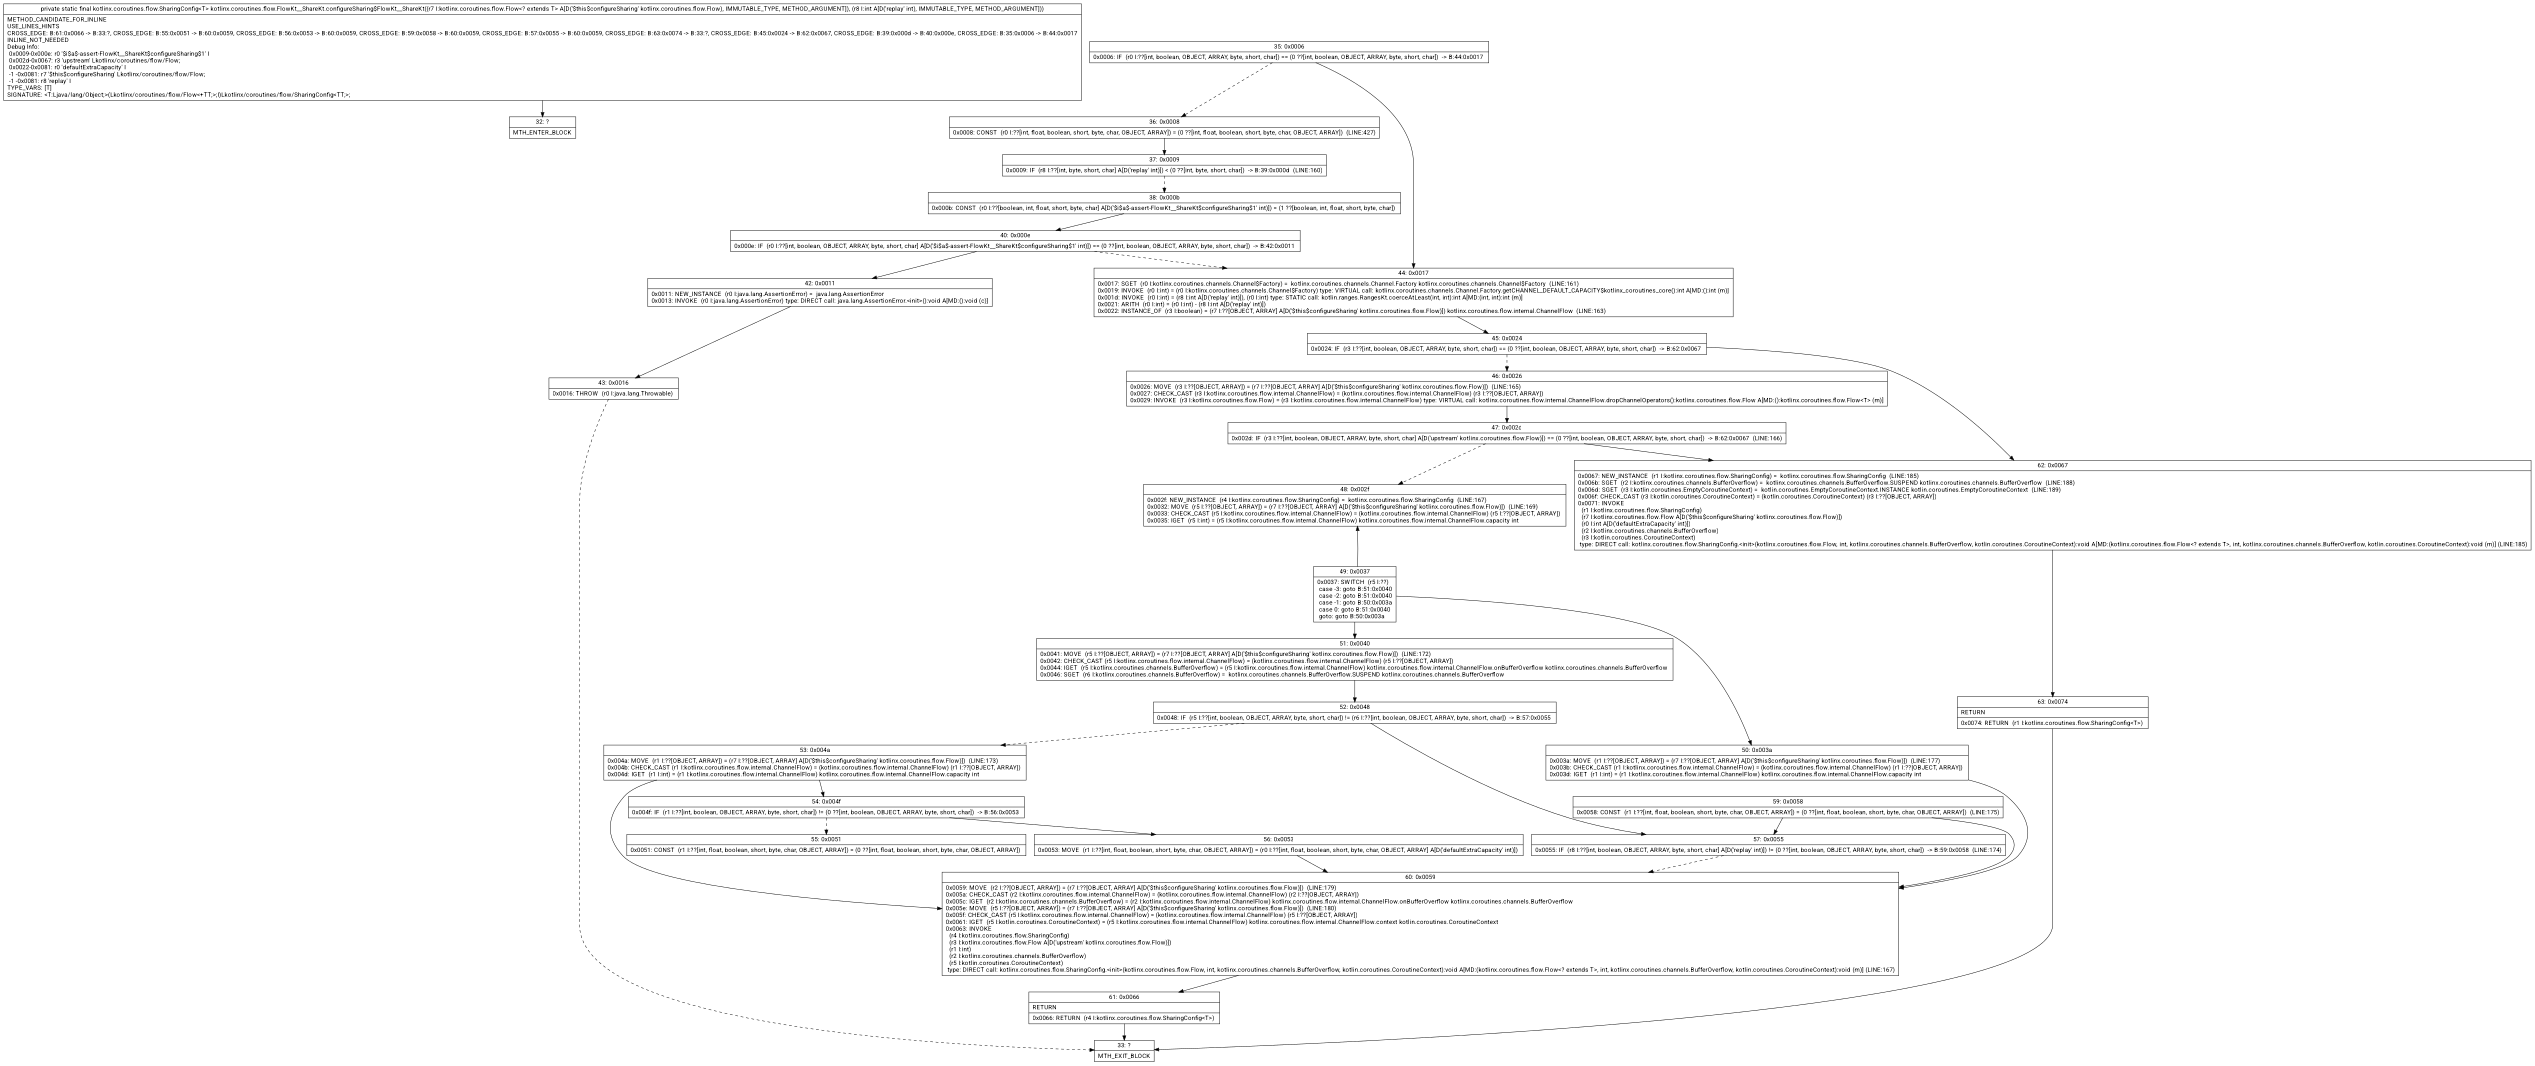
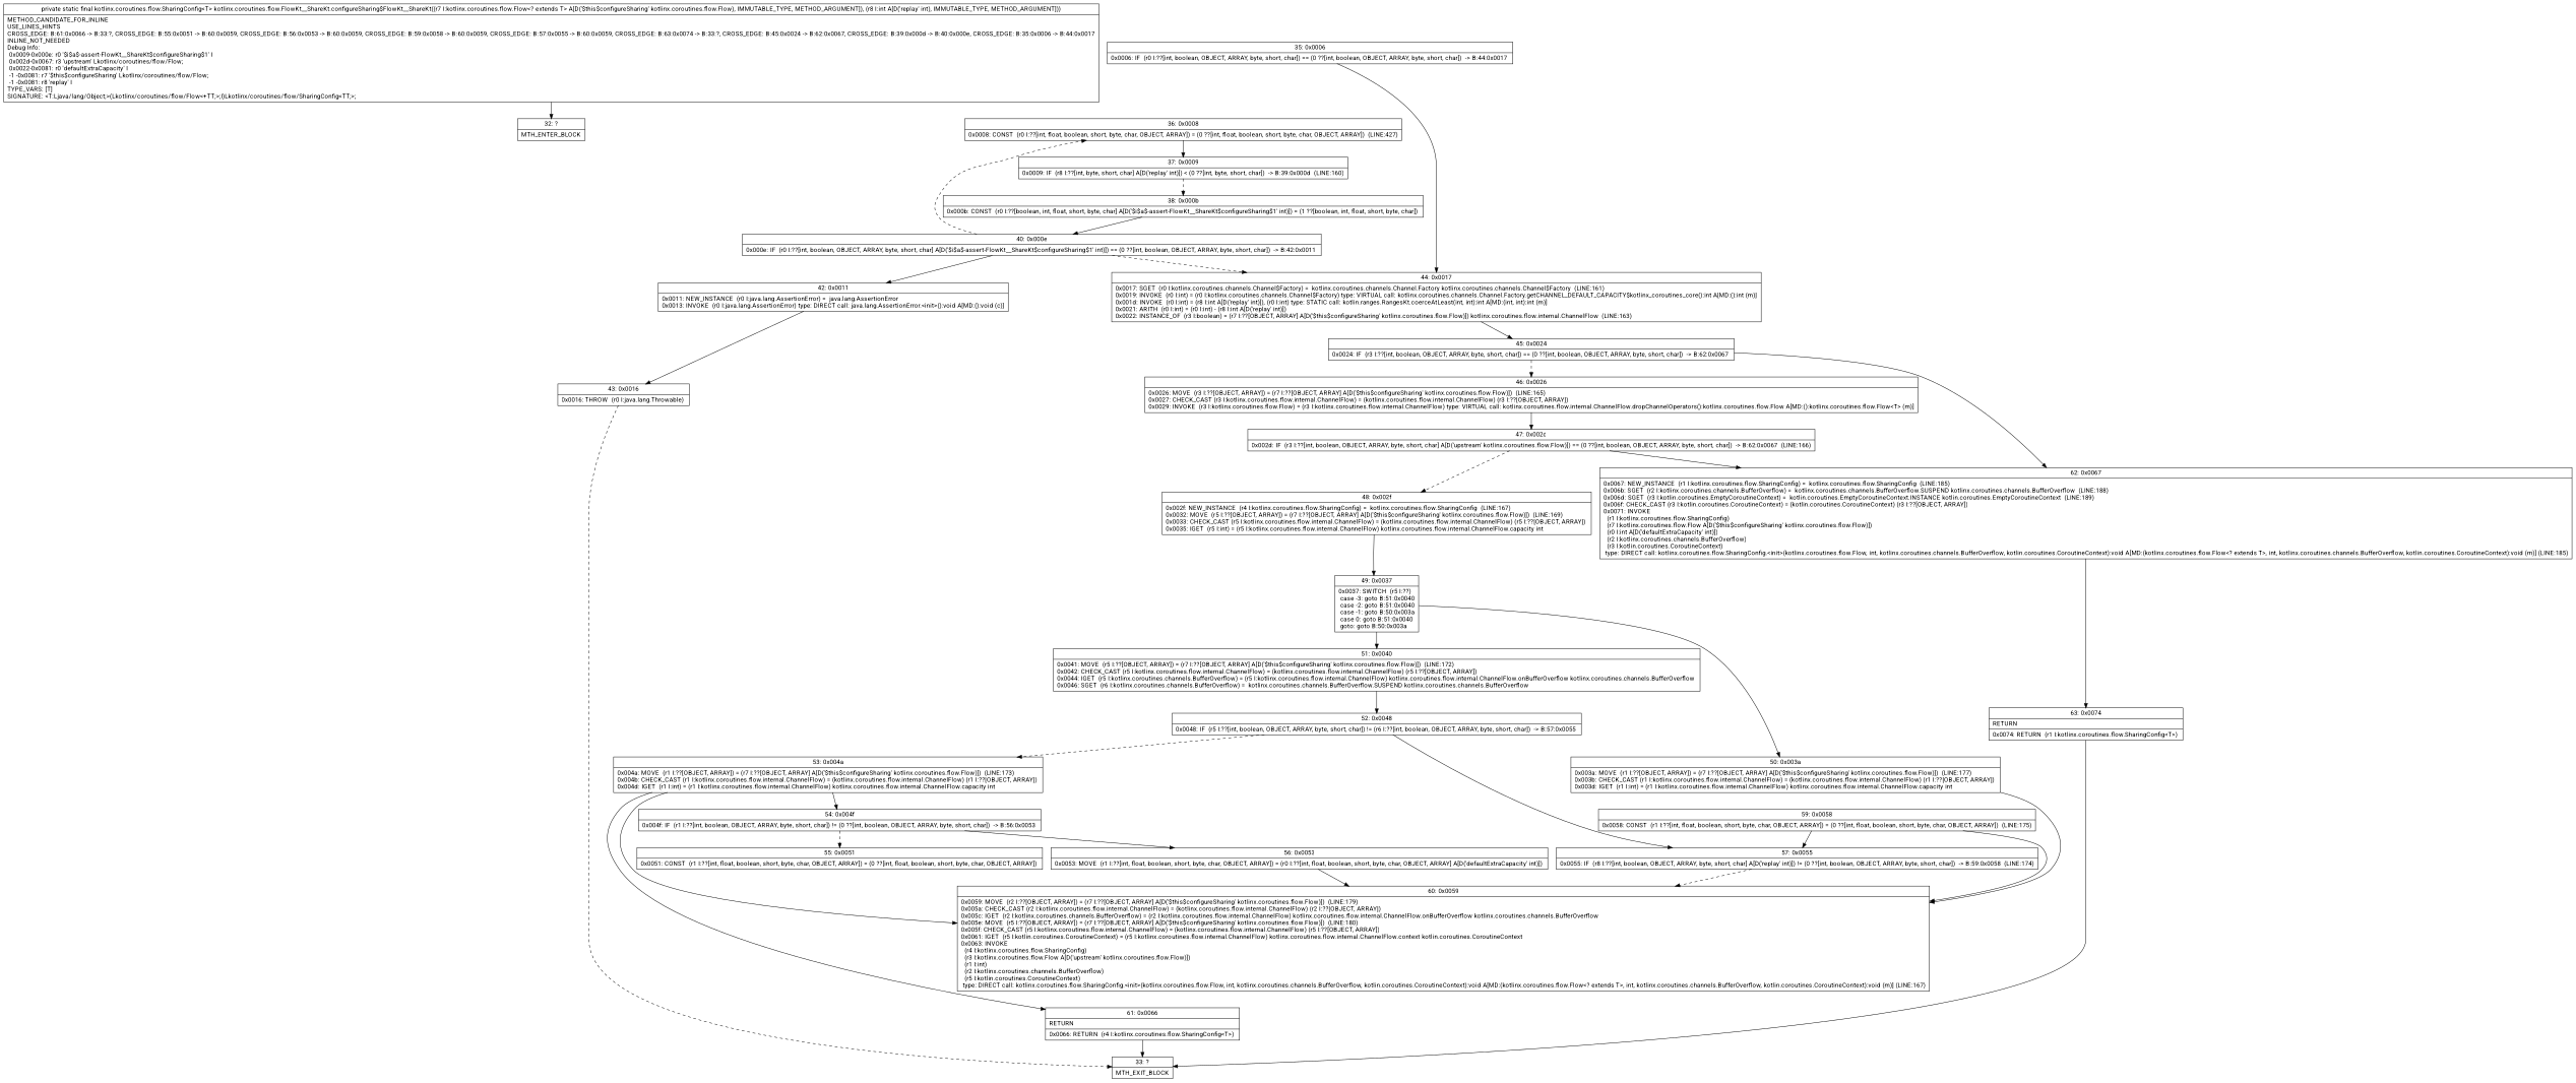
  digraph {
    fontname=Roboto
    node [fontname=Roboto shape=record]
    edge [fontname=Roboto]
    n1 [label="{32\:\ ?|MTH_ENTER_BLOCK\l}"]
    n2 [label="{35\:\ 0x0006|0x0006: IF  (r0 I:??[int, boolean, OBJECT, ARRAY, byte, short, char]) == (0 ??[int, boolean, OBJECT, ARRAY, byte, short, char])  \-\> B:44:0x0017 \l}"]
    n3 [label="{36\:\ 0x0008|0x0008: CONST  (r0 I:??[int, float, boolean, short, byte, char, OBJECT, ARRAY]) = (0 ??[int, float, boolean, short, byte, char, OBJECT, ARRAY])  (LINE:427)\l}"]
    n4 [label="{44\:\ 0x0017|0x0017: SGET  (r0 I:kotlinx.coroutines.channels.Channel$Factory) =  kotlinx.coroutines.channels.Channel.Factory kotlinx.coroutines.channels.Channel$Factory  (LINE:161)\l0x0019: INVOKE  (r0 I:int) = (r0 I:kotlinx.coroutines.channels.Channel$Factory) type: VIRTUAL call: kotlinx.coroutines.channels.Channel.Factory.getCHANNEL_DEFAULT_CAPACITY$kotlinx_coroutines_core():int A[MD:():int (m)]\l0x001d: INVOKE  (r0 I:int) = (r8 I:int A[D('replay' int)]), (r0 I:int) type: STATIC call: kotlin.ranges.RangesKt.coerceAtLeast(int, int):int A[MD:(int, int):int (m)]\l0x0021: ARITH  (r0 I:int) = (r0 I:int) \- (r8 I:int A[D('replay' int)]) \l0x0022: INSTANCE_OF  (r3 I:boolean) = (r7 I:??[OBJECT, ARRAY] A[D('$this$configureSharing' kotlinx.coroutines.flow.Flow)]) kotlinx.coroutines.flow.internal.ChannelFlow  (LINE:163)\l}"]
    n5 [label="{37\:\ 0x0009|0x0009: IF  (r8 I:??[int, byte, short, char] A[D('replay' int)]) \< (0 ??[int, byte, short, char])  \-\> B:39:0x000d  (LINE:160)\l}"]
    n6 [label="{45\:\ 0x0024|0x0024: IF  (r3 I:??[int, boolean, OBJECT, ARRAY, byte, short, char]) == (0 ??[int, boolean, OBJECT, ARRAY, byte, short, char])  \-\> B:62:0x0067 \l}"]
    n7 [label="{38\:\ 0x000b|0x000b: CONST  (r0 I:??[boolean, int, float, short, byte, char] A[D('$i$a$\-assert\-FlowKt__ShareKt$configureSharing$1' int)]) = (1 ??[boolean, int, float, short, byte, char]) \l}"]
    n8 [label="{40\:\ 0x000e|0x000e: IF  (r0 I:??[int, boolean, OBJECT, ARRAY, byte, short, char] A[D('$i$a$\-assert\-FlowKt__ShareKt$configureSharing$1' int)]) == (0 ??[int, boolean, OBJECT, ARRAY, byte, short, char])  \-\> B:42:0x0011 \l}"]
    n9 [label="{42\:\ 0x0011|0x0011: NEW_INSTANCE  (r0 I:java.lang.AssertionError) =  java.lang.AssertionError \l0x0013: INVOKE  (r0 I:java.lang.AssertionError) type: DIRECT call: java.lang.AssertionError.\<init\>():void A[MD:():void (c)]\l}"]
    n10 [label="{43\:\ 0x0016|0x0016: THROW  (r0 I:java.lang.Throwable) \l}"]
    n11 [label="{33\:\ ?|MTH_EXIT_BLOCK\l}"]
    n12 [label="{46\:\ 0x0026|0x0026: MOVE  (r3 I:??[OBJECT, ARRAY]) = (r7 I:??[OBJECT, ARRAY] A[D('$this$configureSharing' kotlinx.coroutines.flow.Flow)])  (LINE:165)\l0x0027: CHECK_CAST (r3 I:kotlinx.coroutines.flow.internal.ChannelFlow) = (kotlinx.coroutines.flow.internal.ChannelFlow) (r3 I:??[OBJECT, ARRAY]) \l0x0029: INVOKE  (r3 I:kotlinx.coroutines.flow.Flow) = (r3 I:kotlinx.coroutines.flow.internal.ChannelFlow) type: VIRTUAL call: kotlinx.coroutines.flow.internal.ChannelFlow.dropChannelOperators():kotlinx.coroutines.flow.Flow A[MD:():kotlinx.coroutines.flow.Flow\<T\> (m)]\l}"]
    n13 [label="{62\:\ 0x0067|0x0067: NEW_INSTANCE  (r1 I:kotlinx.coroutines.flow.SharingConfig) =  kotlinx.coroutines.flow.SharingConfig  (LINE:185)\l0x006b: SGET  (r2 I:kotlinx.coroutines.channels.BufferOverflow) =  kotlinx.coroutines.channels.BufferOverflow.SUSPEND kotlinx.coroutines.channels.BufferOverflow  (LINE:188)\l0x006d: SGET  (r3 I:kotlin.coroutines.EmptyCoroutineContext) =  kotlin.coroutines.EmptyCoroutineContext.INSTANCE kotlin.coroutines.EmptyCoroutineContext  (LINE:189)\l0x006f: CHECK_CAST (r3 I:kotlin.coroutines.CoroutineContext) = (kotlin.coroutines.CoroutineContext) (r3 I:??[OBJECT, ARRAY]) \l0x0071: INVOKE  \l  (r1 I:kotlinx.coroutines.flow.SharingConfig)\l  (r7 I:kotlinx.coroutines.flow.Flow A[D('$this$configureSharing' kotlinx.coroutines.flow.Flow)])\l  (r0 I:int A[D('defaultExtraCapacity' int)])\l  (r2 I:kotlinx.coroutines.channels.BufferOverflow)\l  (r3 I:kotlin.coroutines.CoroutineContext)\l type: DIRECT call: kotlinx.coroutines.flow.SharingConfig.\<init\>(kotlinx.coroutines.flow.Flow, int, kotlinx.coroutines.channels.BufferOverflow, kotlin.coroutines.CoroutineContext):void A[MD:(kotlinx.coroutines.flow.Flow\<? extends T\>, int, kotlinx.coroutines.channels.BufferOverflow, kotlin.coroutines.CoroutineContext):void (m)] (LINE:185)\l}"]
    n14 [label="{47\:\ 0x002d|0x002d: IF  (r3 I:??[int, boolean, OBJECT, ARRAY, byte, short, char] A[D('upstream' kotlinx.coroutines.flow.Flow)]) == (0 ??[int, boolean, OBJECT, ARRAY, byte, short, char])  \-\> B:62:0x0067  (LINE:166)\l}"]
    n15 [label="{63\:\ 0x0074|RETURN\l|0x0074: RETURN  (r1 I:kotlinx.coroutines.flow.SharingConfig\<T\>) \l}"]
    n16 [label="{48\:\ 0x002f|0x002f: NEW_INSTANCE  (r4 I:kotlinx.coroutines.flow.SharingConfig) =  kotlinx.coroutines.flow.SharingConfig  (LINE:167)\l0x0032: MOVE  (r5 I:??[OBJECT, ARRAY]) = (r7 I:??[OBJECT, ARRAY] A[D('$this$configureSharing' kotlinx.coroutines.flow.Flow)])  (LINE:169)\l0x0033: CHECK_CAST (r5 I:kotlinx.coroutines.flow.internal.ChannelFlow) = (kotlinx.coroutines.flow.internal.ChannelFlow) (r5 I:??[OBJECT, ARRAY]) \l0x0035: IGET  (r5 I:int) = (r5 I:kotlinx.coroutines.flow.internal.ChannelFlow) kotlinx.coroutines.flow.internal.ChannelFlow.capacity int \l}"]
    n17 [label="{49\:\ 0x0037|0x0037: SWITCH  (r5 I:??)\l case \-3: goto B:51:0x0040\l case \-2: goto B:51:0x0040\l case \-1: goto B:50:0x003a\l case 0: goto B:51:0x0040\l goto: goto B:50:0x003a \l}"]
    n18 [label="{50\:\ 0x003a|0x003a: MOVE  (r1 I:??[OBJECT, ARRAY]) = (r7 I:??[OBJECT, ARRAY] A[D('$this$configureSharing' kotlinx.coroutines.flow.Flow)])  (LINE:177)\l0x003b: CHECK_CAST (r1 I:kotlinx.coroutines.flow.internal.ChannelFlow) = (kotlinx.coroutines.flow.internal.ChannelFlow) (r1 I:??[OBJECT, ARRAY]) \l0x003d: IGET  (r1 I:int) = (r1 I:kotlinx.coroutines.flow.internal.ChannelFlow) kotlinx.coroutines.flow.internal.ChannelFlow.capacity int \l}"]
    n19 [label="{51\:\ 0x0040|0x0041: MOVE  (r5 I:??[OBJECT, ARRAY]) = (r7 I:??[OBJECT, ARRAY] A[D('$this$configureSharing' kotlinx.coroutines.flow.Flow)])  (LINE:172)\l0x0042: CHECK_CAST (r5 I:kotlinx.coroutines.flow.internal.ChannelFlow) = (kotlinx.coroutines.flow.internal.ChannelFlow) (r5 I:??[OBJECT, ARRAY]) \l0x0044: IGET  (r5 I:kotlinx.coroutines.channels.BufferOverflow) = (r5 I:kotlinx.coroutines.flow.internal.ChannelFlow) kotlinx.coroutines.flow.internal.ChannelFlow.onBufferOverflow kotlinx.coroutines.channels.BufferOverflow \l0x0046: SGET  (r6 I:kotlinx.coroutines.channels.BufferOverflow) =  kotlinx.coroutines.channels.BufferOverflow.SUSPEND kotlinx.coroutines.channels.BufferOverflow \l}"]
    n20 [label="{60\:\ 0x0059|0x0059: MOVE  (r2 I:??[OBJECT, ARRAY]) = (r7 I:??[OBJECT, ARRAY] A[D('$this$configureSharing' kotlinx.coroutines.flow.Flow)])  (LINE:179)\l0x005a: CHECK_CAST (r2 I:kotlinx.coroutines.flow.internal.ChannelFlow) = (kotlinx.coroutines.flow.internal.ChannelFlow) (r2 I:??[OBJECT, ARRAY]) \l0x005c: IGET  (r2 I:kotlinx.coroutines.channels.BufferOverflow) = (r2 I:kotlinx.coroutines.flow.internal.ChannelFlow) kotlinx.coroutines.flow.internal.ChannelFlow.onBufferOverflow kotlinx.coroutines.channels.BufferOverflow \l0x005e: MOVE  (r5 I:??[OBJECT, ARRAY]) = (r7 I:??[OBJECT, ARRAY] A[D('$this$configureSharing' kotlinx.coroutines.flow.Flow)])  (LINE:180)\l0x005f: CHECK_CAST (r5 I:kotlinx.coroutines.flow.internal.ChannelFlow) = (kotlinx.coroutines.flow.internal.ChannelFlow) (r5 I:??[OBJECT, ARRAY]) \l0x0061: IGET  (r5 I:kotlin.coroutines.CoroutineContext) = (r5 I:kotlinx.coroutines.flow.internal.ChannelFlow) kotlinx.coroutines.flow.internal.ChannelFlow.context kotlin.coroutines.CoroutineContext \l0x0063: INVOKE  \l  (r4 I:kotlinx.coroutines.flow.SharingConfig)\l  (r3 I:kotlinx.coroutines.flow.Flow A[D('upstream' kotlinx.coroutines.flow.Flow)])\l  (r1 I:int)\l  (r2 I:kotlinx.coroutines.channels.BufferOverflow)\l  (r5 I:kotlin.coroutines.CoroutineContext)\l type: DIRECT call: kotlinx.coroutines.flow.SharingConfig.\<init\>(kotlinx.coroutines.flow.Flow, int, kotlinx.coroutines.channels.BufferOverflow, kotlin.coroutines.CoroutineContext):void A[MD:(kotlinx.coroutines.flow.Flow\<? extends T\>, int, kotlinx.coroutines.channels.BufferOverflow, kotlin.coroutines.CoroutineContext):void (m)] (LINE:167)\l}"]
    n21 [label="{52\:\ 0x0048|0x0048: IF  (r5 I:??[int, boolean, OBJECT, ARRAY, byte, short, char]) != (r6 I:??[int, boolean, OBJECT, ARRAY, byte, short, char])  \-\> B:57:0x0055 \l}"]
    n22 [label="{61\:\ 0x0066|RETURN\l|0x0066: RETURN  (r4 I:kotlinx.coroutines.flow.SharingConfig\<T\>) \l}"]
    n23 [label="{53\:\ 0x004a|0x004a: MOVE  (r1 I:??[OBJECT, ARRAY]) = (r7 I:??[OBJECT, ARRAY] A[D('$this$configureSharing' kotlinx.coroutines.flow.Flow)])  (LINE:173)\l0x004b: CHECK_CAST (r1 I:kotlinx.coroutines.flow.internal.ChannelFlow) = (kotlinx.coroutines.flow.internal.ChannelFlow) (r1 I:??[OBJECT, ARRAY]) \l0x004d: IGET  (r1 I:int) = (r1 I:kotlinx.coroutines.flow.internal.ChannelFlow) kotlinx.coroutines.flow.internal.ChannelFlow.capacity int \l}"]
    n24 [label="{57\:\ 0x0055|0x0055: IF  (r8 I:??[int, boolean, OBJECT, ARRAY, byte, short, char] A[D('replay' int)]) != (0 ??[int, boolean, OBJECT, ARRAY, byte, short, char])  \-\> B:59:0x0058  (LINE:174)\l}"]
    n25 [label="{54\:\ 0x004f|0x004f: IF  (r1 I:??[int, boolean, OBJECT, ARRAY, byte, short, char]) != (0 ??[int, boolean, OBJECT, ARRAY, byte, short, char])  \-\> B:56:0x0053 \l}"]
    n26 [label="{55\:\ 0x0051|0x0051: CONST  (r1 I:??[int, float, boolean, short, byte, char, OBJECT, ARRAY]) = (0 ??[int, float, boolean, short, byte, char, OBJECT, ARRAY]) \l}"]
    n27 [label="{56\:\ 0x0053|0x0053: MOVE  (r1 I:??[int, float, boolean, short, byte, char, OBJECT, ARRAY]) = (r0 I:??[int, float, boolean, short, byte, char, OBJECT, ARRAY] A[D('defaultExtraCapacity' int)]) \l}"]
    n28 [label="{59\:\ 0x0058|0x0058: CONST  (r1 I:??[int, float, boolean, short, byte, char, OBJECT, ARRAY]) = (0 ??[int, float, boolean, short, byte, char, OBJECT, ARRAY])  (LINE:175)\l}"]
    n29 [label="{private static final kotlinx.coroutines.flow.SharingConfig\<T\> kotlinx.coroutines.flow.FlowKt__ShareKt.configureSharing$FlowKt__ShareKt((r7 I:kotlinx.coroutines.flow.Flow\<? extends T\> A[D('$this$configureSharing' kotlinx.coroutines.flow.Flow), IMMUTABLE_TYPE, METHOD_ARGUMENT]), (r8 I:int A[D('replay' int), IMMUTABLE_TYPE, METHOD_ARGUMENT]))  | METHOD_CANDIDATE_FOR_INLINE\lUSE_LINES_HINTS\lCROSS_EDGE: B:61:0x0066 \-\> B:33:?, CROSS_EDGE: B:55:0x0051 \-\> B:60:0x0059, CROSS_EDGE: B:56:0x0053 \-\> B:60:0x0059, CROSS_EDGE: B:59:0x0058 \-\> B:60:0x0059, CROSS_EDGE: B:57:0x0055 \-\> B:60:0x0059, CROSS_EDGE: B:63:0x0074 \-\> B:33:?, CROSS_EDGE: B:45:0x0024 \-\> B:62:0x0067, CROSS_EDGE: B:39:0x000d \-\> B:40:0x000e, CROSS_EDGE: B:35:0x0006 \-\> B:44:0x0017\lINLINE_NOT_NEEDED\lDebug Info:\l  0x0009\-0x000e: r0 '$i$a$\-assert\-FlowKt__ShareKt$configureSharing$1' I\l  0x002d\-0x0067: r3 'upstream' Lkotlinx\/coroutines\/flow\/Flow;\l  0x0022\-0x0081: r0 'defaultExtraCapacity' I\l  \-1 \-0x0081: r7 '$this$configureSharing' Lkotlinx\/coroutines\/flow\/Flow;\l  \-1 \-0x0081: r8 'replay' I\lTYPE_VARS: [T]\lSIGNATURE: \<T:Ljava\/lang\/Object;\>(Lkotlinx\/coroutines\/flow\/Flow\<+TT;\>;I)Lkotlinx\/coroutines\/flow\/SharingConfig\<TT;\>;\l}"]
-   n2 -> n3 [style=dashed]
+   n8 -> n3 [style=dashed]
    n2 -> n4
    n3 -> n5
    n4 -> n6
    n5 -> n7 [style=dashed]
    n6 -> n12 [style=dashed]
    n6 -> n13
    n7 -> n8
    n8 -> n4 [style=dashed]
    n8 -> n9
    n9 -> n10
    n10 -> n11 [style=dashed]
    n12 -> n14
    n13 -> n15
    n14 -> n13
    n14 -> n16 [style=dashed]
    n15 -> n11
-   n17 -> n16
+   n16 -> n17
    n17 -> n18
    n17 -> n19
    n18 -> n20
    n19 -> n21
-   n20 -> n22
+   n23 -> n22
    n21 -> n23 [style=dashed]
    n21 -> n24
    n22 -> n11
    n23 -> n20
    n23 -> n25
    n24 -> n20 [style=dashed]
    n25 -> n26 [style=dashed]
    n25 -> n27
    n27 -> n20
    n28 -> n20
    n28 -> n24
    n29 -> n1
  }
